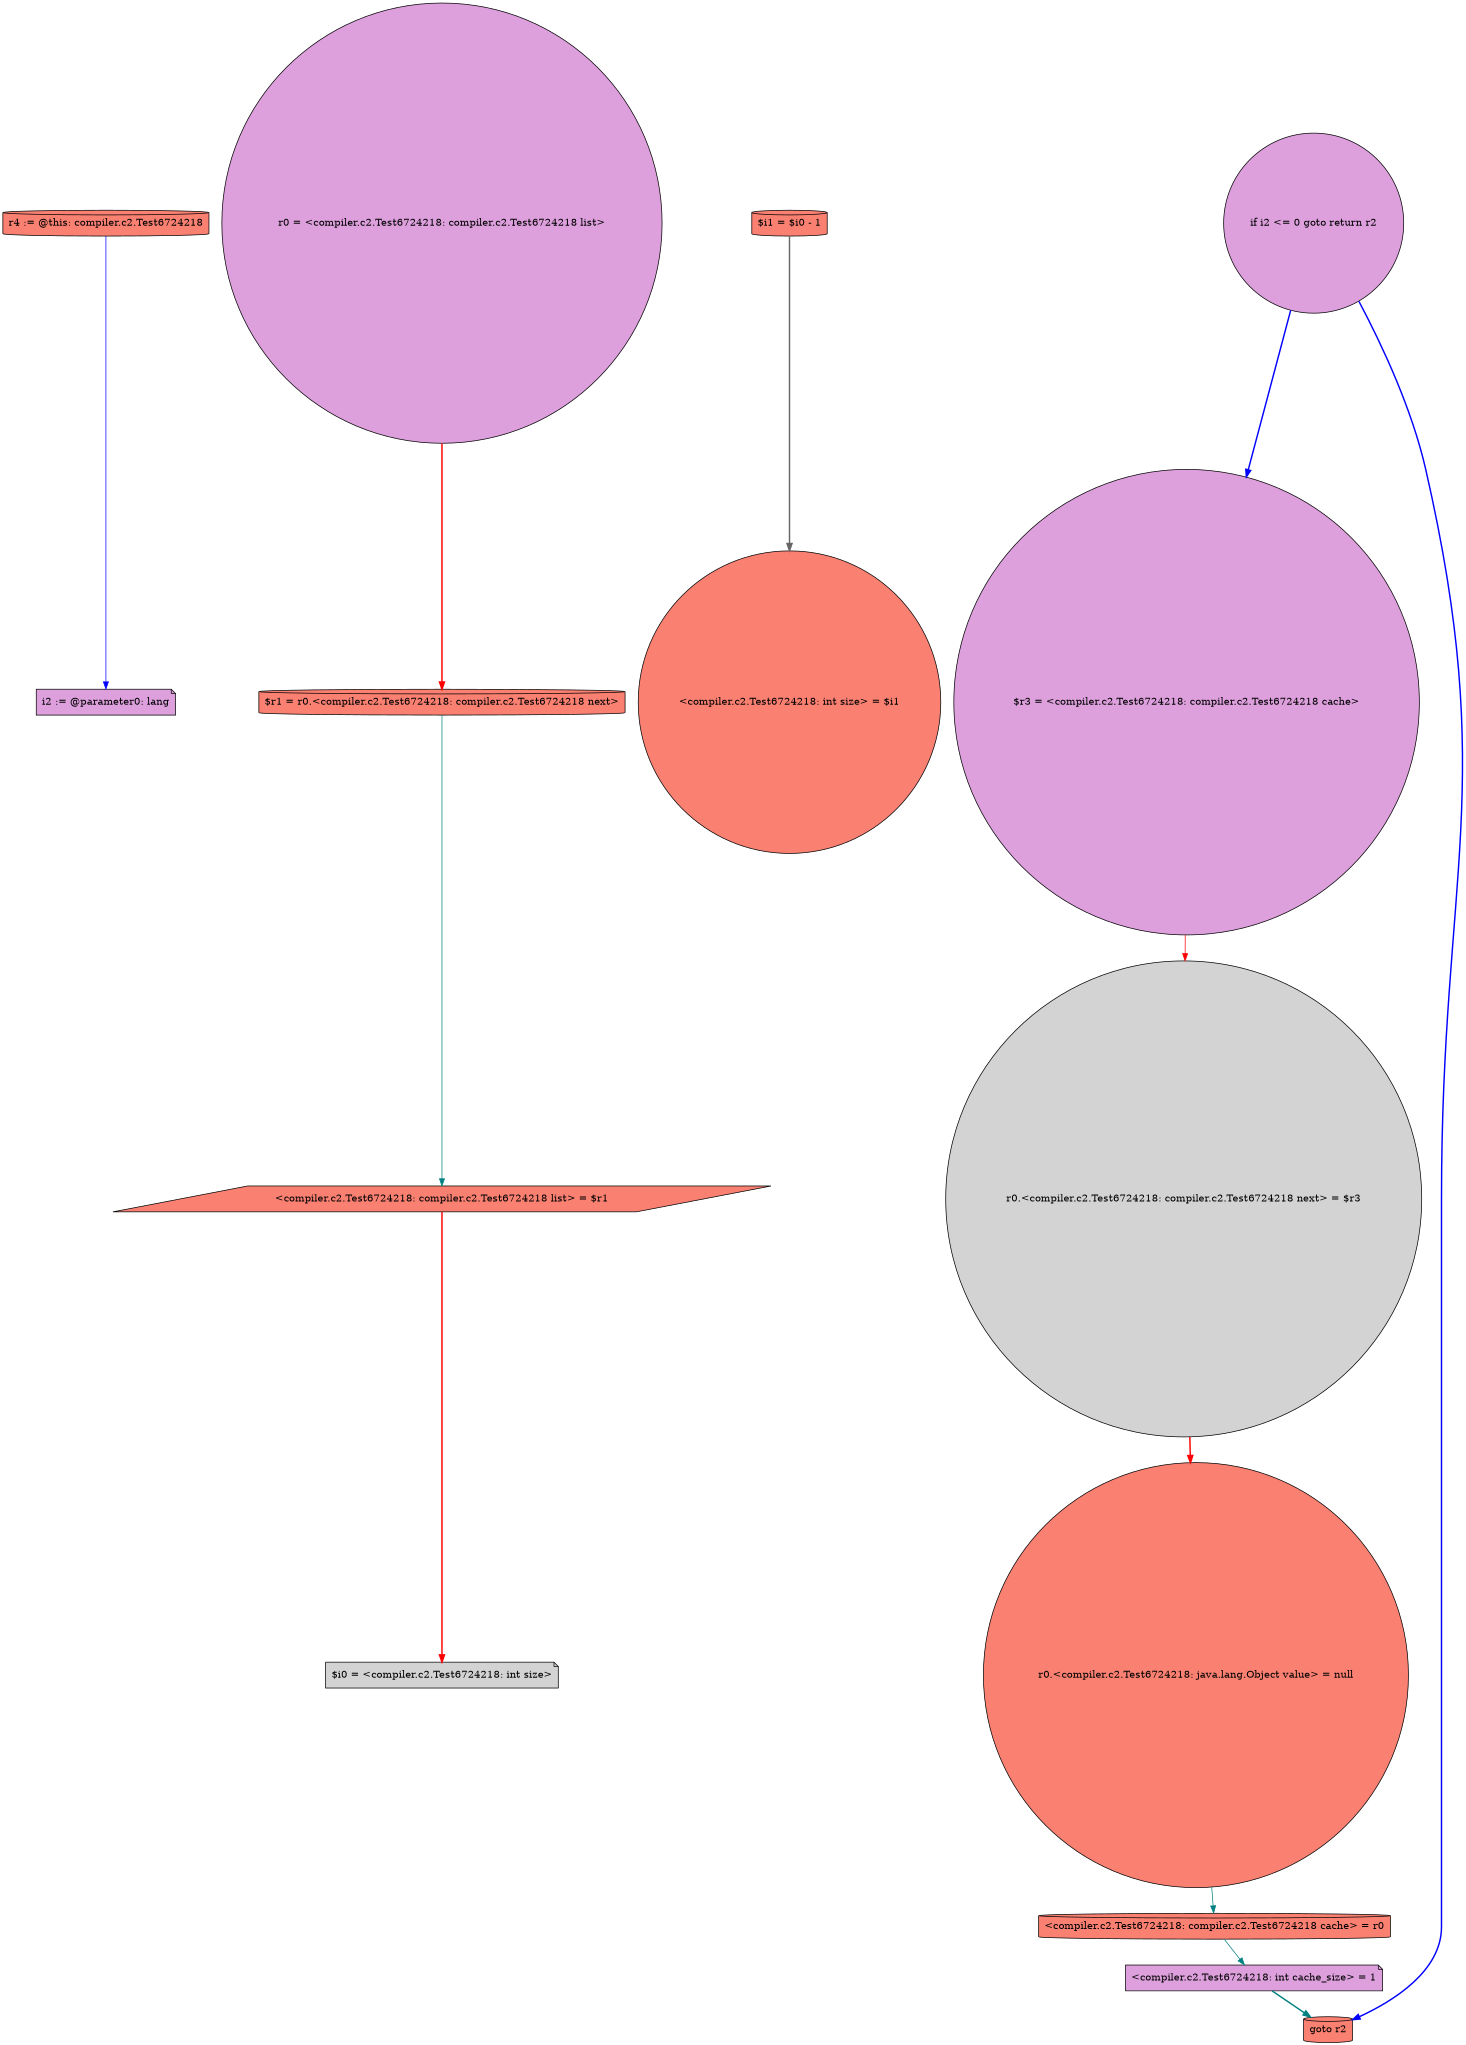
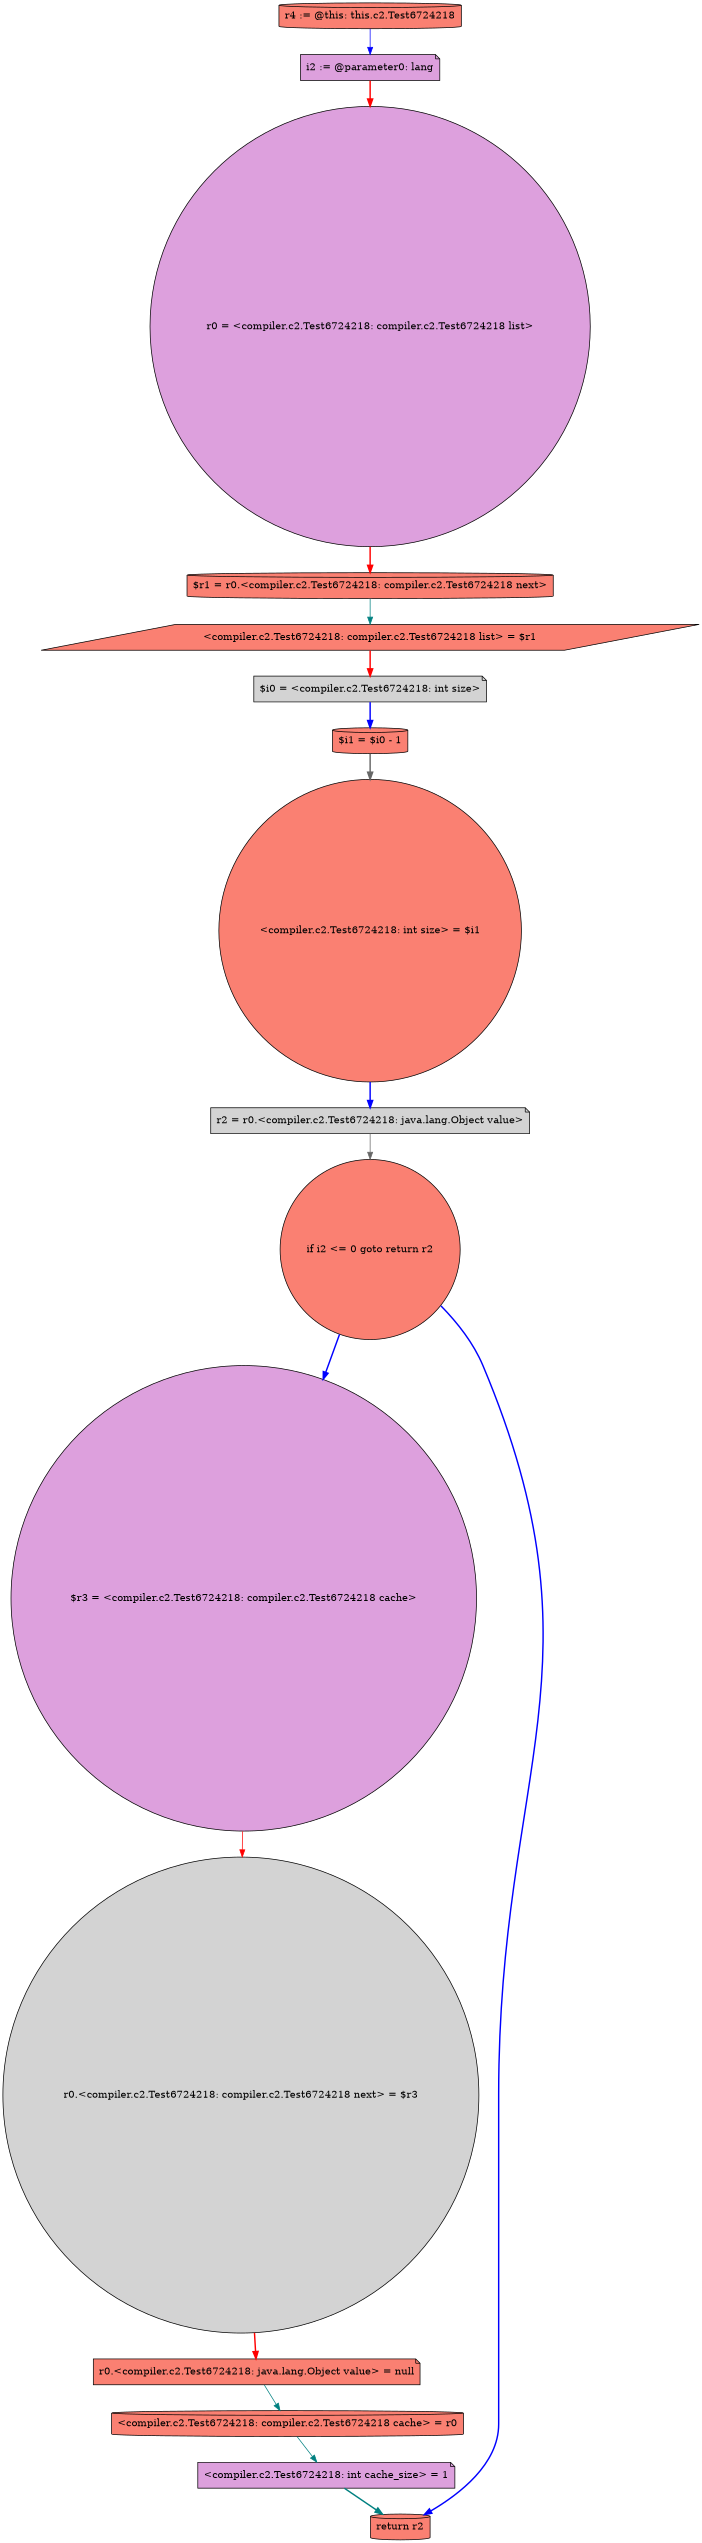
  digraph {
    node [fillcolor=salmon shape=circle style=filled]
    edge [color=red style=bold]
    n1 [fillcolor=plum label="i2 := @parameter0: lang" shape=note]
-   "r4 := @this: compiler.c2.Test6724218" [shape=cylinder]
+   "r4 := @this: compiler.c2.Test6724218" [shape=cylinder label="r4 := @this: this.c2.Test6724218"]
    "r0 = <compiler.c2.Test6724218: compiler.c2.Test6724218 list>" [fillcolor=plum]
    "$r1 = r0.<compiler.c2.Test6724218: compiler.c2.Test6724218 next>" [shape=cylinder]
    "<compiler.c2.Test6724218: compiler.c2.Test6724218 list> = $r1" [shape=parallelogram]
    "$i0 = <compiler.c2.Test6724218: int size>" [fillcolor=lightgrey shape=note]
    "$i1 = $i0 - 1" [shape=cylinder]
    "<compiler.c2.Test6724218: int size> = $i1"
-   "if i2 <= 0 goto return r2" [fillcolor=plum]
+   "r2 = r0.<compiler.c2.Test6724218: java.lang.Object value>" [fillcolor=lightgrey shape=note]
+   "if i2 <= 0 goto return r2"
    "$r3 = <compiler.c2.Test6724218: compiler.c2.Test6724218 cache>" [fillcolor=plum]
-   "return r2" [shape=cylinder label="goto r2"]
+   "return r2" [shape=cylinder]
    "r0.<compiler.c2.Test6724218: compiler.c2.Test6724218 next> = $r3" [fillcolor=lightgrey]
-   "r0.<compiler.c2.Test6724218: java.lang.Object value> = null"
+   "r0.<compiler.c2.Test6724218: java.lang.Object value> = null" [shape=note]
    "<compiler.c2.Test6724218: compiler.c2.Test6724218 cache> = r0" [shape=cylinder]
    "<compiler.c2.Test6724218: int cache_size> = 1" [fillcolor=plum shape=note]
+   n1 -> "r0 = <compiler.c2.Test6724218: compiler.c2.Test6724218 list>"
    "r4 := @this: compiler.c2.Test6724218" -> n1 [color=blue style=solid]
    "r0 = <compiler.c2.Test6724218: compiler.c2.Test6724218 list>" -> "$r1 = r0.<compiler.c2.Test6724218: compiler.c2.Test6724218 next>"
    "$r1 = r0.<compiler.c2.Test6724218: compiler.c2.Test6724218 next>" -> "<compiler.c2.Test6724218: compiler.c2.Test6724218 list> = $r1" [color=teal style=solid]
    "<compiler.c2.Test6724218: compiler.c2.Test6724218 list> = $r1" -> "$i0 = <compiler.c2.Test6724218: int size>"
+   "$i0 = <compiler.c2.Test6724218: int size>" -> "$i1 = $i0 - 1" [color=blue]
    "$i1 = $i0 - 1" -> "<compiler.c2.Test6724218: int size> = $i1" [color=gray40]
+   "<compiler.c2.Test6724218: int size> = $i1" -> "r2 = r0.<compiler.c2.Test6724218: java.lang.Object value>" [color=blue]
+   "r2 = r0.<compiler.c2.Test6724218: java.lang.Object value>" -> "if i2 <= 0 goto return r2" [color=gray40 style=solid]
    "if i2 <= 0 goto return r2" -> "$r3 = <compiler.c2.Test6724218: compiler.c2.Test6724218 cache>" [color=blue]
    "if i2 <= 0 goto return r2" -> "return r2" [color=blue]
    "$r3 = <compiler.c2.Test6724218: compiler.c2.Test6724218 cache>" -> "r0.<compiler.c2.Test6724218: compiler.c2.Test6724218 next> = $r3" [style=solid]
    "r0.<compiler.c2.Test6724218: compiler.c2.Test6724218 next> = $r3" -> "r0.<compiler.c2.Test6724218: java.lang.Object value> = null"
    "r0.<compiler.c2.Test6724218: java.lang.Object value> = null" -> "<compiler.c2.Test6724218: compiler.c2.Test6724218 cache> = r0" [color=teal style=solid]
    "<compiler.c2.Test6724218: compiler.c2.Test6724218 cache> = r0" -> "<compiler.c2.Test6724218: int cache_size> = 1" [color=teal style=solid]
    "<compiler.c2.Test6724218: int cache_size> = 1" -> "return r2" [color=teal]
  }
